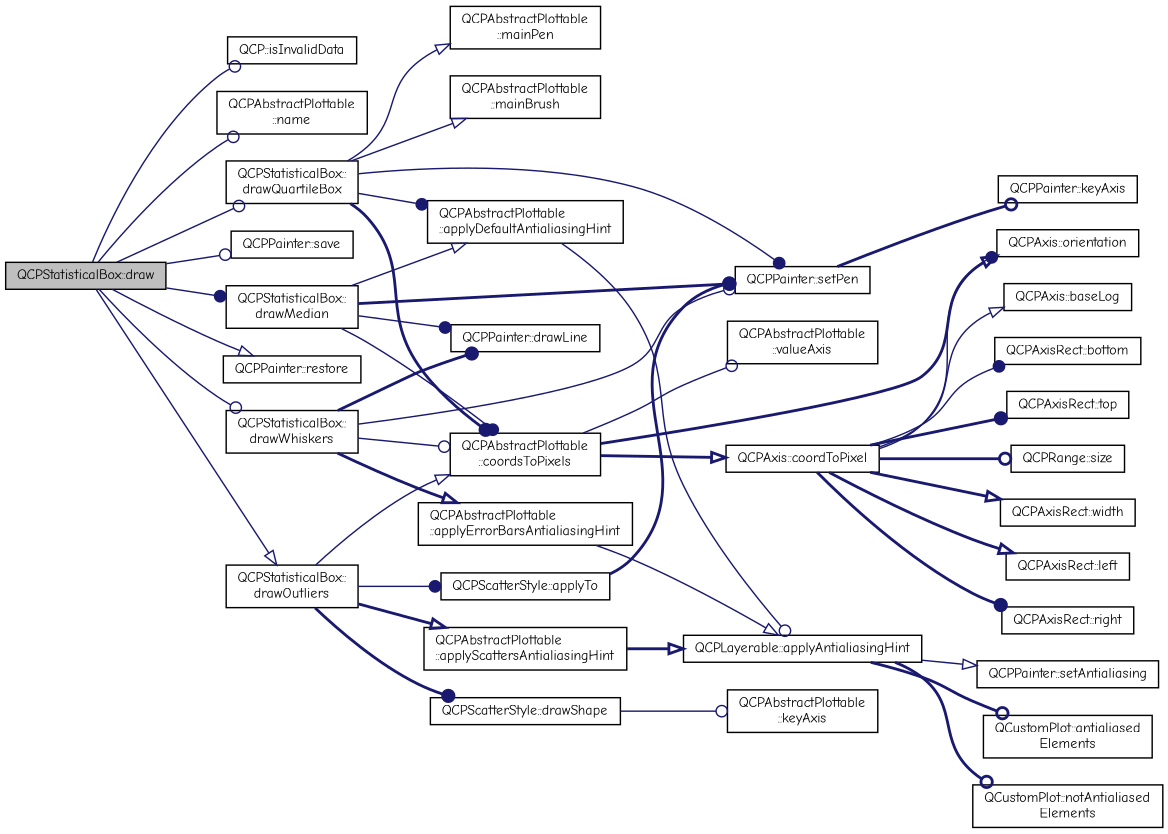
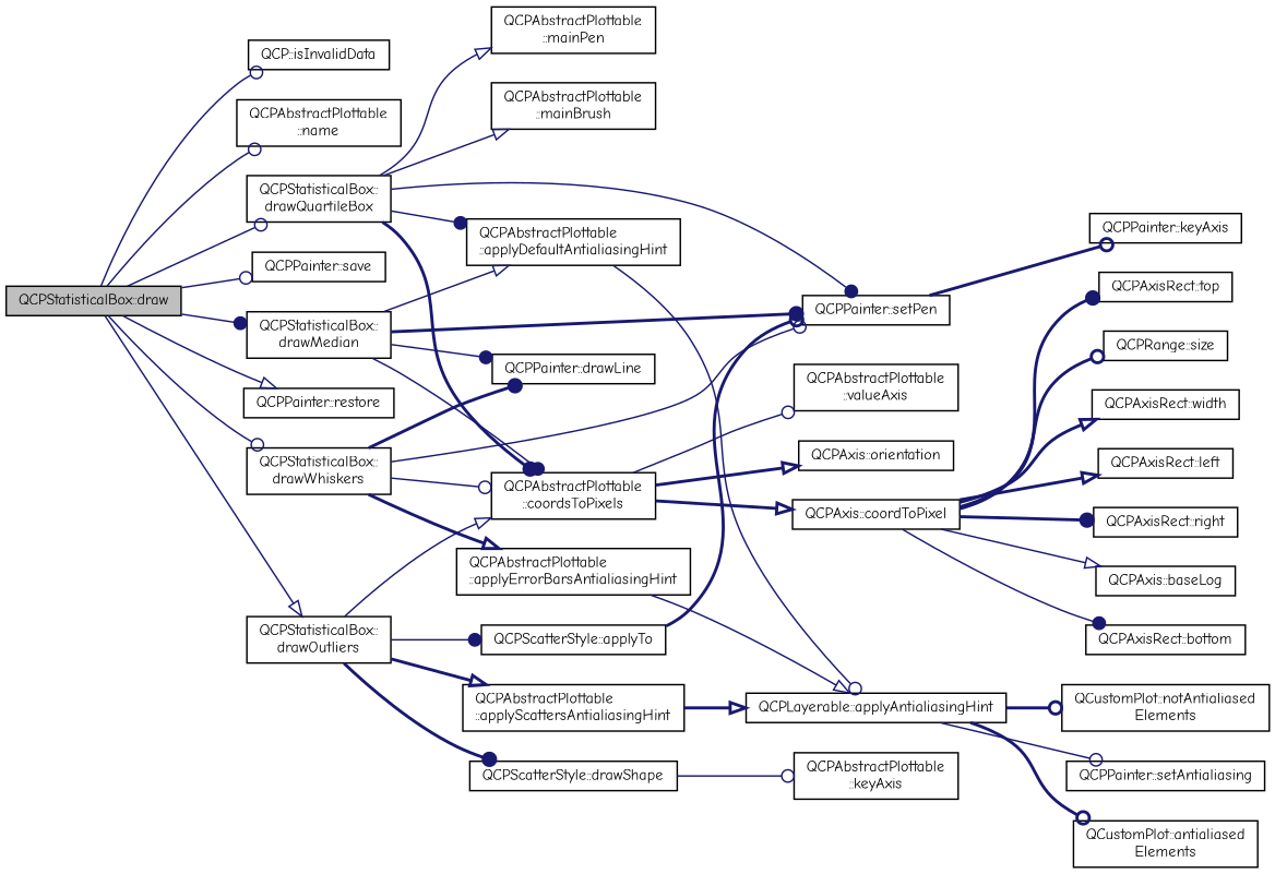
  digraph {
    fontname="Comic Neue"
    rankdir=LR
    node [color=black fillcolor=white fontname="Comic Neue" fontsize=10 shape=record style=filled]
    edge [arrowhead=odot color=midnightblue fontname="Comic Neue" fontsize=10 labelfontname=Helvetica labelfontsize=10 style=solid]
    n1 [fillcolor=grey75 fontcolor=black height=0.2 label="QCPStatisticalBox::draw" width=0.4]
    n2 [height=0.2 label="QCP::isInvalidData" width=0.4]
    n3 [height=0.2 label="QCPAbstractPlottable\l::name" width=0.4]
    n4 [height=0.2 label="QCPStatisticalBox::\ldrawQuartileBox" width=0.4]
    n5 [height=0.2 label="QCPPainter::save" width=0.4]
    n6 [height=0.2 label="QCPStatisticalBox::\ldrawMedian" width=0.4]
    n7 [height=0.2 label="QCPPainter::restore" width=0.4]
    n8 [height=0.2 label="QCPStatisticalBox::\ldrawWhiskers" width=0.4]
    n9 [height=0.2 label="QCPStatisticalBox::\ldrawOutliers" width=0.4]
    n10 [height=0.2 label="QCPAbstractPlottable\l::coordsToPixels" width=0.4]
    n11 [height=0.2 label="QCPAbstractPlottable\l::applyDefaultAntialiasingHint" width=0.4]
    n12 [height=0.2 label="QCPPainter::setPen" width=0.4]
    n13 [height=0.2 label="QCPAbstractPlottable\l::mainPen" width=0.4]
    n14 [height=0.2 label="QCPAbstractPlottable\l::mainBrush" width=0.4]
    n15 [height=0.2 label="QCPPainter::drawLine" width=0.4]
    n16 [height=0.2 label="QCPAbstractPlottable\l::applyErrorBarsAntialiasingHint" width=0.4]
    n17 [height=0.2 label="QCPAbstractPlottable\l::applyScattersAntialiasingHint" width=0.4]
    n18 [height=0.2 label="QCPScatterStyle::applyTo" width=0.4]
    n19 [height=0.2 label="QCPScatterStyle::drawShape" width=0.4]
    n20 [height=0.2 label="QCPAbstractPlottable\l::valueAxis" width=0.4]
    n21 [height=0.2 label="QCPAxis::orientation" width=0.4]
    n22 [height=0.2 label="QCPAxis::coordToPixel" width=0.4]
    n23 [height=0.2 label="QCPLayerable::applyAntialiasingHint" width=0.4]
    n24 [height=0.2 label="QCPPainter::keyAxis" width=0.4]
    n25 [height=0.2 label="QCPAbstractPlottable\l::keyAxis" width=0.4]
    n26 [height=0.2 label="QCPRange::size" width=0.4]
    n27 [height=0.2 label="QCPAxisRect::width" width=0.4]
    n28 [height=0.2 label="QCPAxisRect::left" width=0.4]
    n29 [height=0.2 label="QCPAxisRect::right" width=0.4]
    n30 [height=0.2 label="QCPAxis::baseLog" width=0.4]
    n31 [height=0.2 label="QCPAxisRect::bottom" width=0.4]
    n32 [height=0.2 label="QCPAxisRect::top" width=0.4]
    n33 [height=0.2 label="QCustomPlot::notAntialiased\lElements" width=0.4]
    n34 [height=0.2 label="QCPPainter::setAntialiasing" width=0.4]
    n35 [height=0.2 label="QCustomPlot::antialiased\lElements" width=0.4]
    n1 -> n2
    n1 -> n3
    n1 -> n4
    n1 -> n5
    n1 -> n6 [arrowhead=dot]
    n1 -> n7 [arrowhead=onormal]
    n1 -> n8
    n1 -> n9 [arrowhead=onormal]
    n4 -> n10 [arrowhead=dot style=bold]
    n4 -> n11 [arrowhead=dot]
    n4 -> n12 [arrowhead=dot]
    n4 -> n13 [arrowhead=onormal]
    n4 -> n14 [arrowhead=onormal]
    n6 -> n10 [arrowhead=dot]
    n6 -> n11 [arrowhead=onormal]
    n6 -> n12 [arrowhead=dot style=bold]
    n6 -> n15 [arrowhead=dot]
    n8 -> n10
    n8 -> n12
    n8 -> n15 [arrowhead=dot style=bold]
    n8 -> n16 [arrowhead=onormal style=bold]
    n9 -> n10 [arrowhead=onormal]
    n9 -> n17 [arrowhead=onormal style=bold]
    n9 -> n18 [arrowhead=dot]
    n9 -> n19 [arrowhead=dot style=bold]
    n10 -> n20
    n10 -> n21 [arrowhead=onormal style=bold]
    n10 -> n22 [arrowhead=onormal style=bold]
    n11 -> n23
    n12 -> n24 [style=bold]
    n16 -> n23 [arrowhead=onormal]
    n17 -> n23 [arrowhead=onormal style=bold]
    n18 -> n12 [style=bold]
    n19 -> n25
-   n22 -> n21 [arrowhead=dot]
    n22 -> n26 [style=bold]
    n22 -> n27 [arrowhead=onormal style=bold]
    n22 -> n28 [arrowhead=onormal style=bold]
    n22 -> n29 [arrowhead=dot style=bold]
    n22 -> n30 [arrowhead=onormal]
    n22 -> n31 [arrowhead=dot]
    n22 -> n32 [arrowhead=dot style=bold]
    n23 -> n33 [style=bold]
-   n23 -> n34 [arrowhead=onormal]
+   n23 -> n34
    n23 -> n35 [style=bold]
  }
